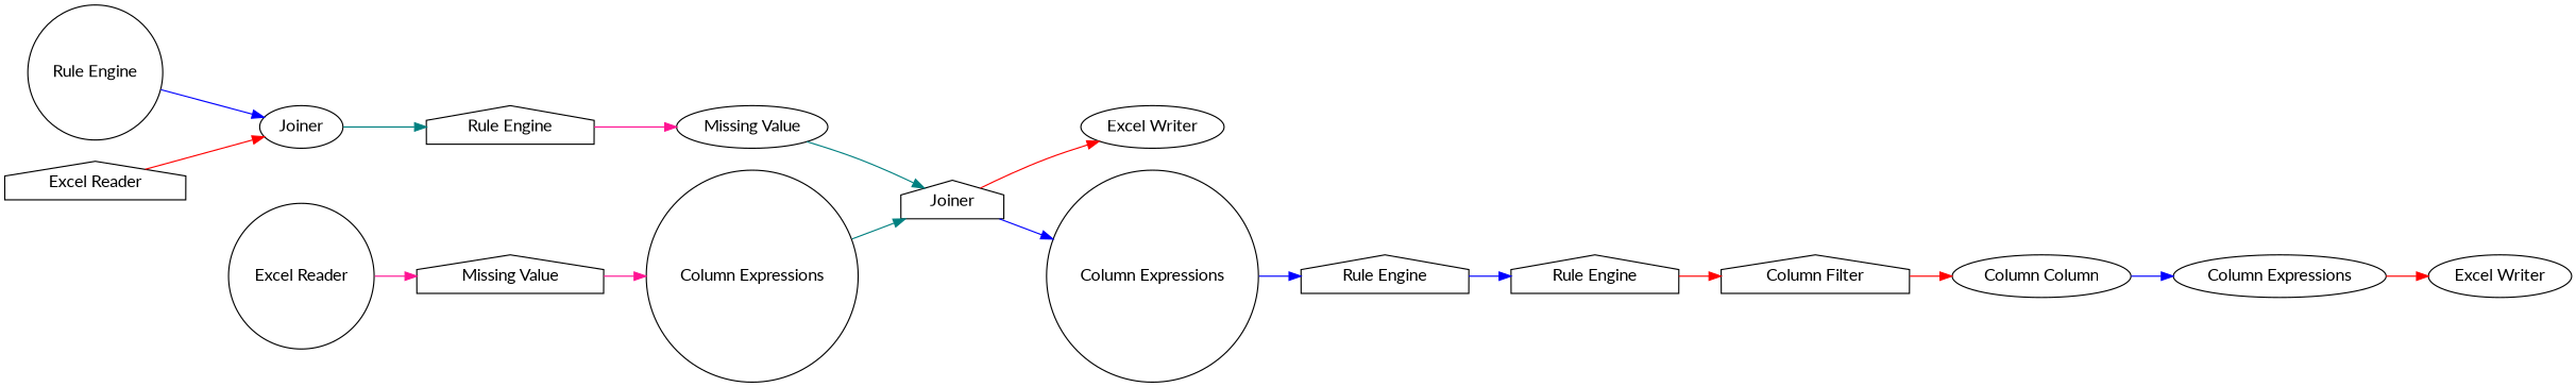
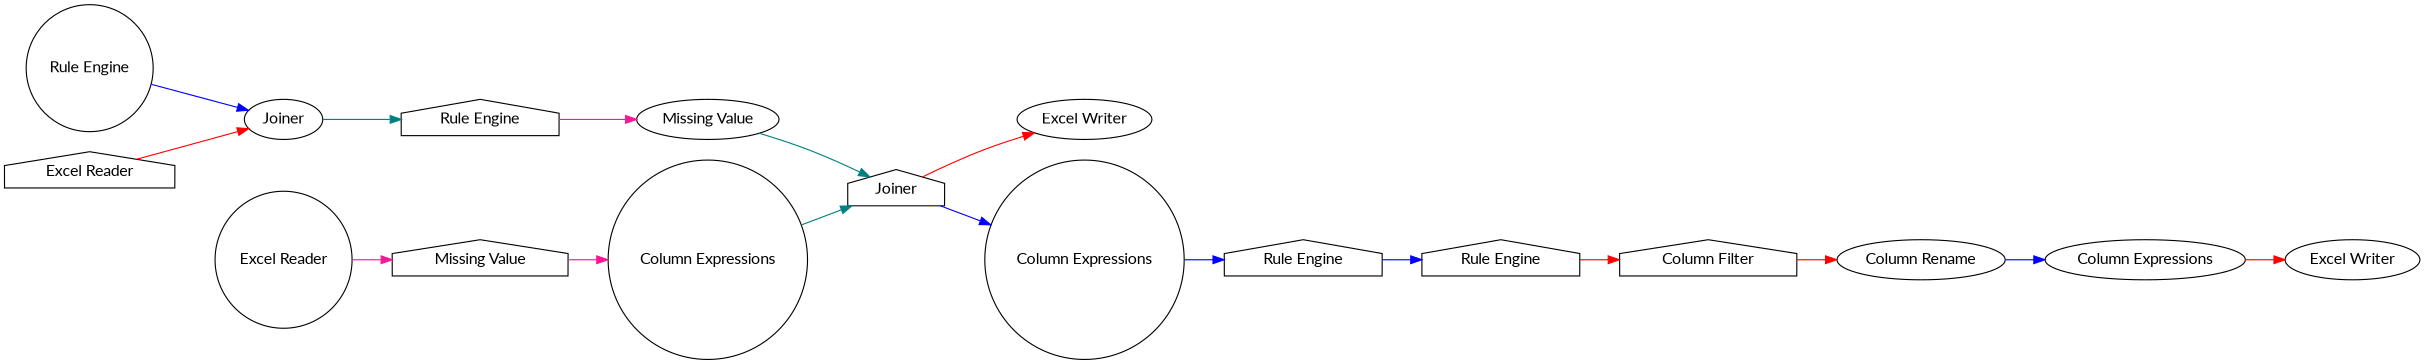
  digraph {
    rankdir=LR
    fontname=Lato
    node [shape=house fontname=Lato]
    edge [color=blue fontname=Lato]
    n1 [label="Rule Engine" shape=circle]
    n2 [label=Joiner shape=ellipse]
    n3 [label="Rule Engine"]
    n4 [label="Rule Engine"]
    n5 [label="Column Filter"]
-   n6 [label="Column Column" shape=ellipse]
+   n6 [label="Column Rename" shape=ellipse]
    n7 [label="Missing Value"]
    n8 [label="Column Expressions" shape=circle]
    n9 [label=Joiner]
    n10 [label="Column Expressions" shape=ellipse]
    n11 [label="Rule Engine"]
    n12 [label="Missing Value" shape=ellipse]
    n13 [label="Excel Writer" shape=ellipse]
    n14 [label="Column Expressions" shape=circle]
    n15 [label="Excel Reader"]
    n16 [label="Excel Writer" shape=ellipse]
    n17 [label="Excel Reader" shape=circle]
    n1 -> n2
    n2 -> n3 [color=teal]
    n3 -> n12 [color=deeppink]
    n4 -> n5 [color=red]
    n5 -> n6 [color=red]
    n6 -> n10
    n7 -> n8 [color=deeppink]
    n8 -> n9 [color=teal]
    n9 -> n13 [color=red]
    n9 -> n14
    n10 -> n16 [color=red]
    n11 -> n4
    n12 -> n9 [color=teal]
    n14 -> n11
    n15 -> n2 [color=red]
    n17 -> n7 [color=deeppink]
  }
